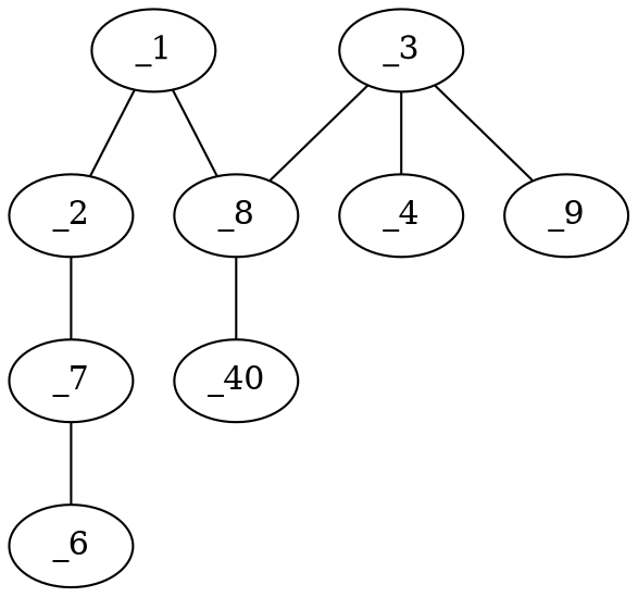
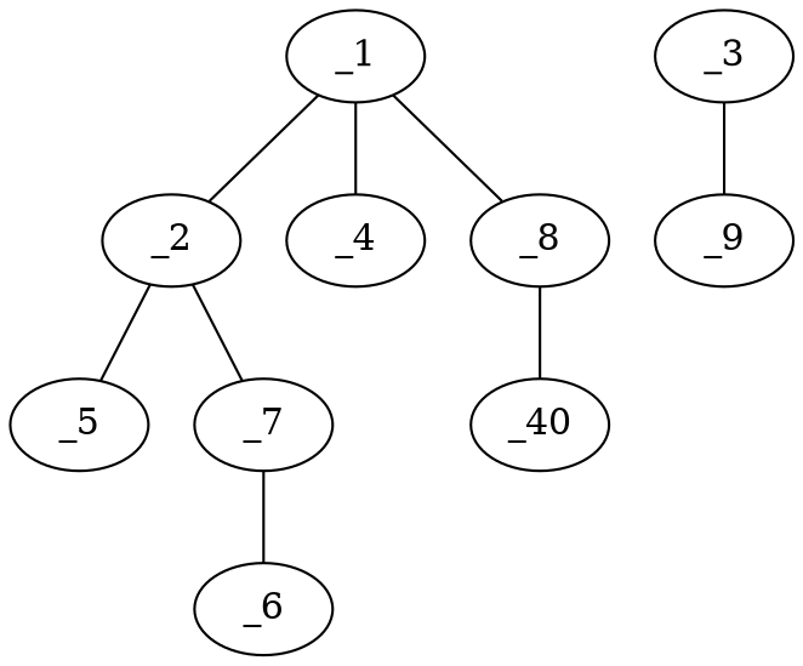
  graph {
    node [charge=0 chem=2 symbol="O  " x=3.7321 y=-0.25]
    edge [valence=1]
    _1 [chem=1 symbol="C  " y=0.25]
    _2 [chem=5 symbol="S  " x=2.866]
    _4 [chem=1 symbol="C  " y=1.25]
    _8 [x=5.4641 y=0.25]
+   _5 [x=2 y=-0.75]
    _7 [x=2.366 y=0.616]
    _3 [chem=1 symbol="C  " x=4.5981]
    _9 [x=4.5981 y=-1.25]
    _6 [x=3.366 y=-1.116]
    n10 [chem=1 label=_40 symbol="C  " x=6.3301]
    _1 -- _2
-   _3 -- _4
+   _1 -- _4
    _1 -- _8
+   _2 -- _5 [valence=2]
    _2 -- _7
    _8 -- n10
    _7 -- _6 [valence=2]
-   _3 -- _8
    _3 -- _9 [valence=2]
  }
